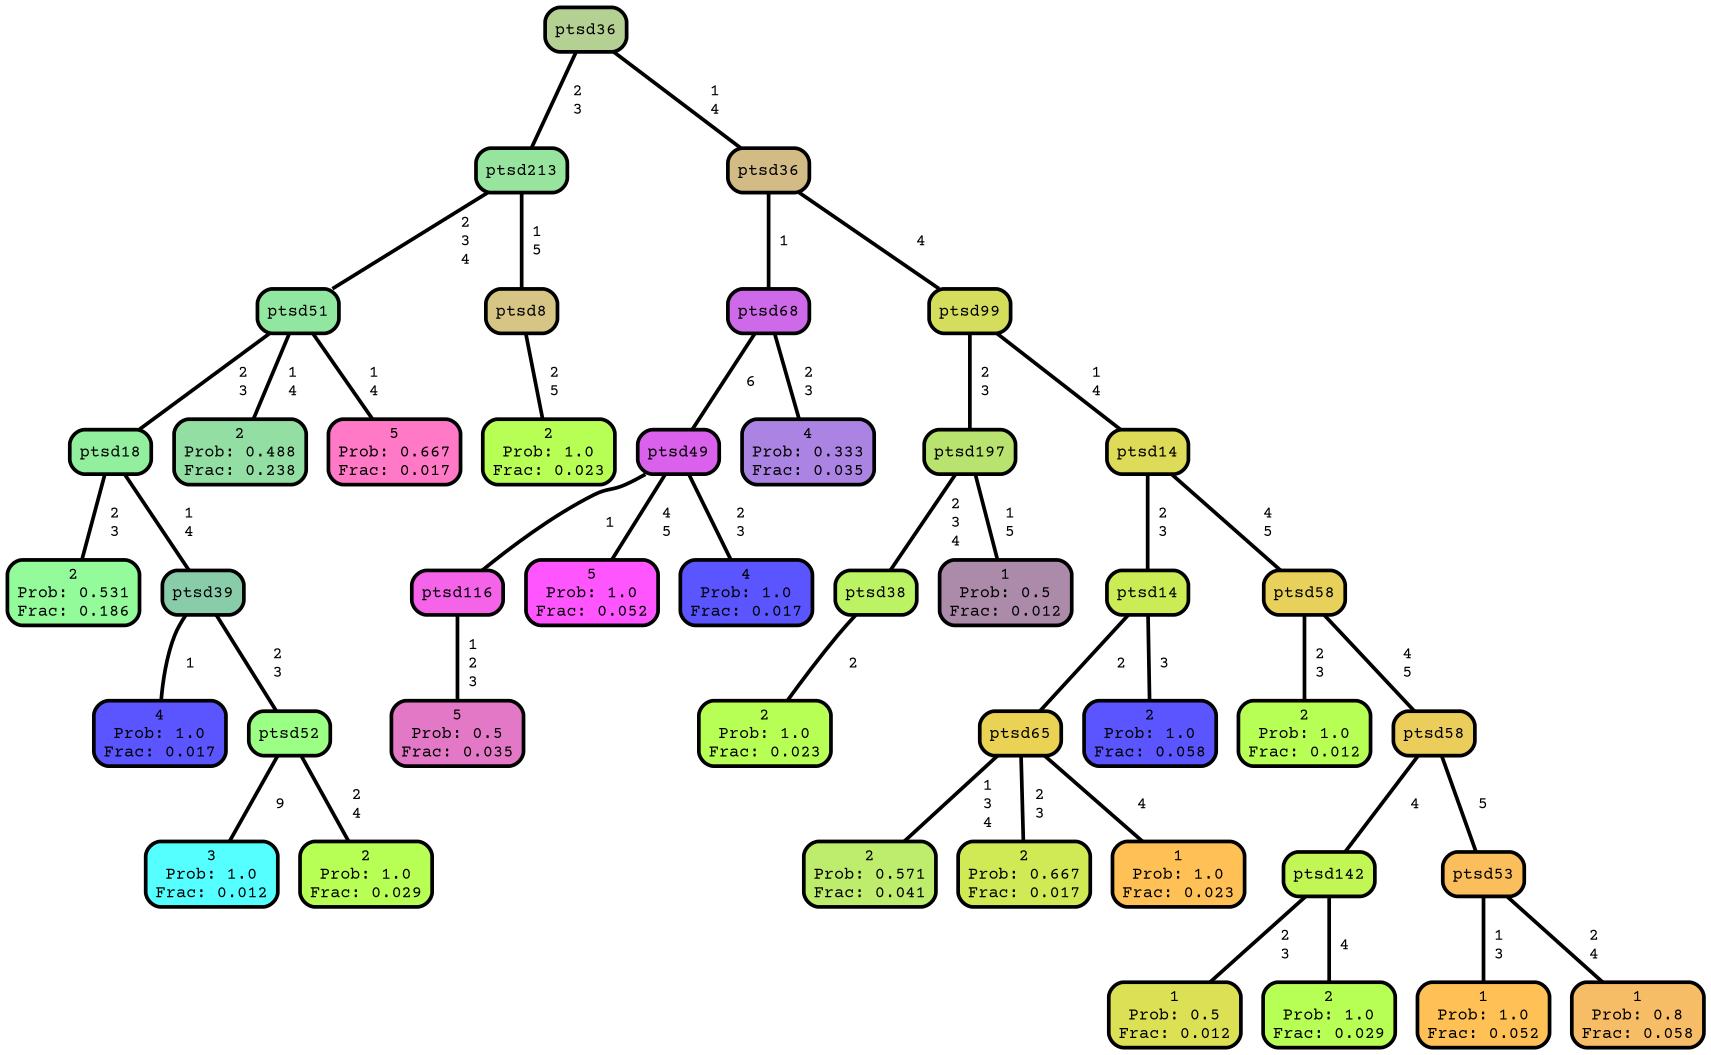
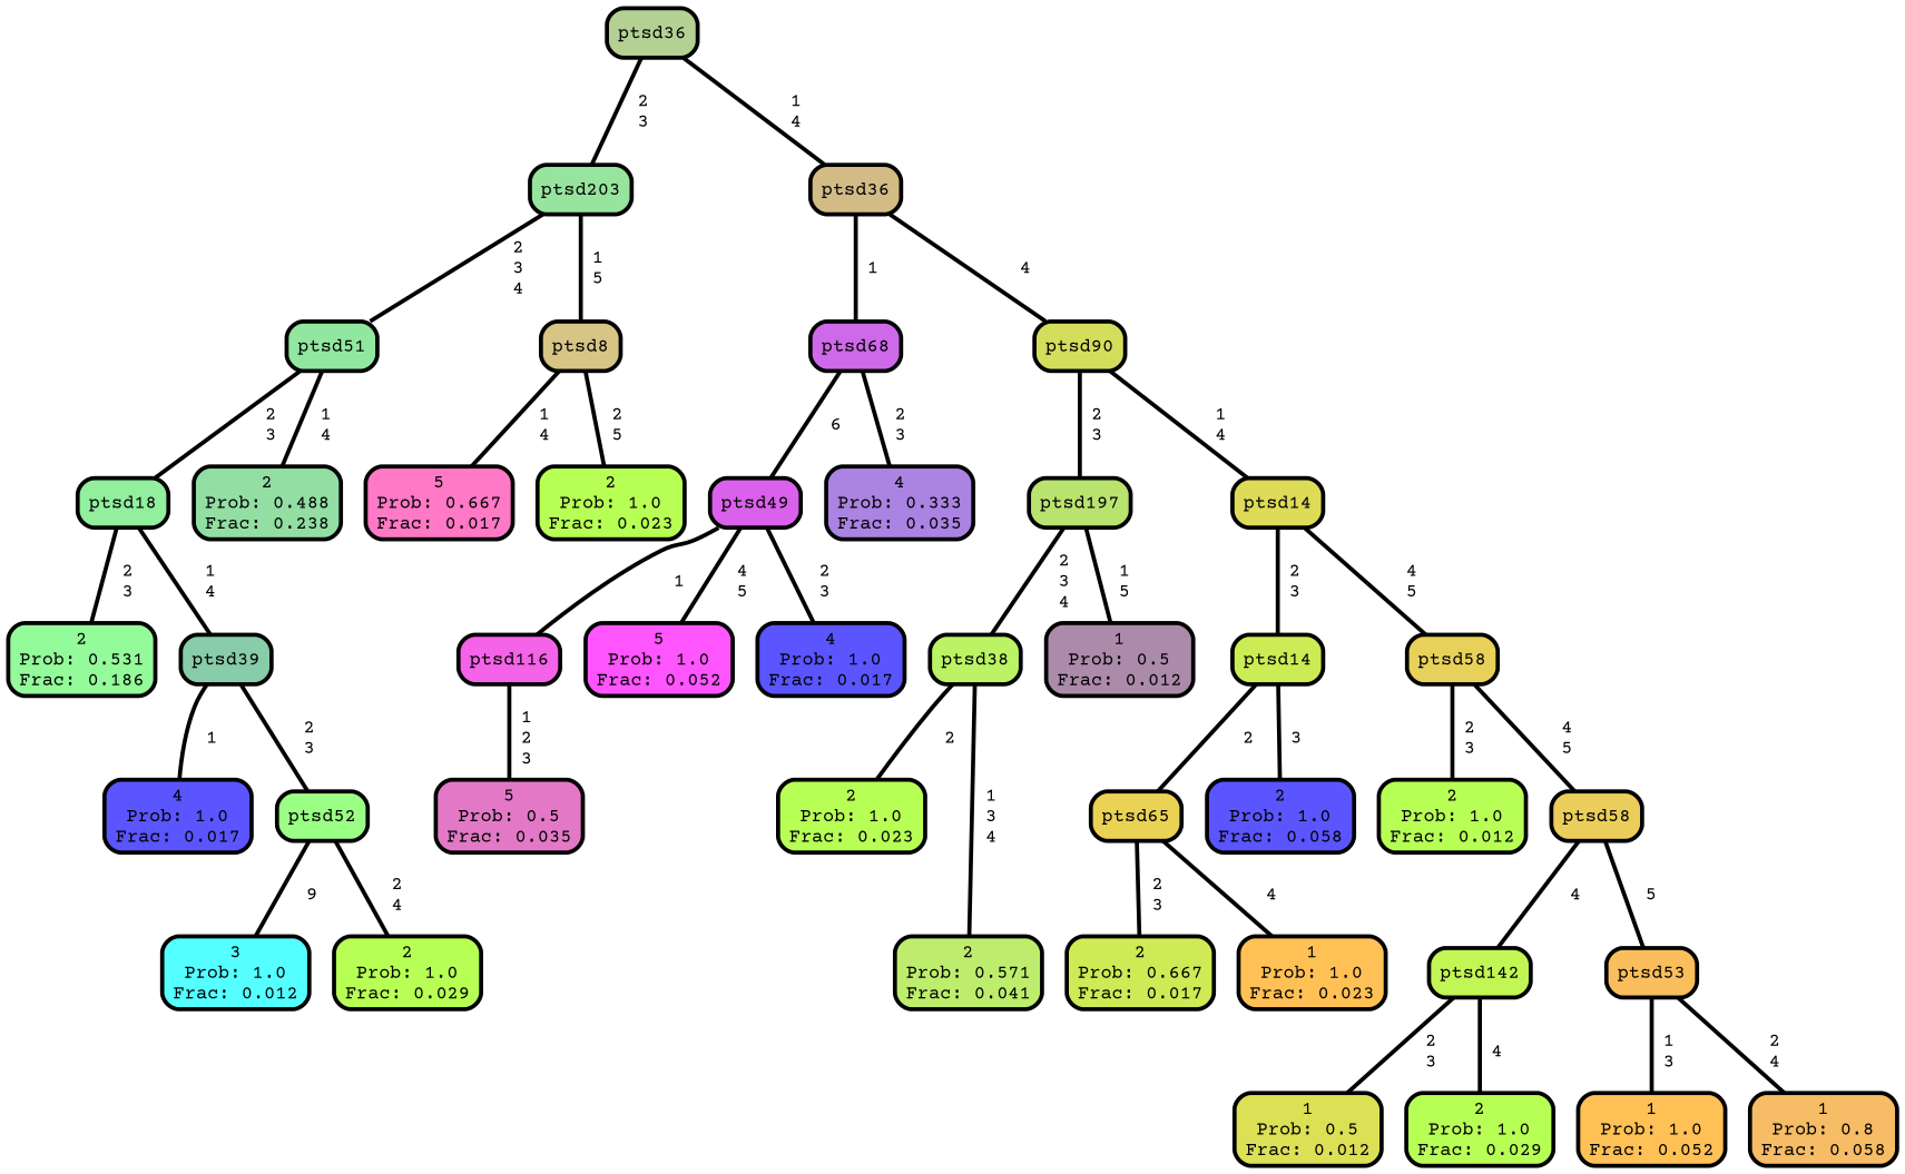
  graph {
    fontname="Courier Prime"
    ranksep="0 equally"
    splines=straight
    node [color=black fillcolor="#b8ff55" fontcolor=black fontname="Courier Prime" penwidth=3 shape=box style="filled, rounded"]
    edge [color=black fontname="Courier Prime" penwidth=3]
    n1 [fillcolor="#94fb9a" label="2\nProb: 0.531\nFrac: 0.186"]
    n2 [fillcolor="#91ef9d" label=ptsd18]
    n3 [fillcolor="#88ccaa" label=ptsd39]
    n4 [fillcolor="#5a55ff" label="4\nProb: 1.0\nFrac: 0.017"]
    n5 [fillcolor="#9bff85" label=ptsd52]
    n6 [fillcolor="#55ffff" label="3\nProb: 1.0\nFrac: 0.012"]
    n7 [label="2\nProb: 1.0\nFrac: 0.029"]
    n8 [fillcolor="#91e7a0" label=ptsd51]
    n9 [fillcolor="#92dea3" label="2\nProb: 0.488\nFrac: 0.238"]
-   n10 [fillcolor="#97e49e" label=ptsd213]
+   n10 [fillcolor="#97e49e" label=ptsd203]
    n11 [fillcolor="#d6c585" label=ptsd8]
    n12 [fillcolor="#ff79c6" label="5\nProb: 0.667\nFrac: 0.017"]
    n13 [label="2\nProb: 1.0\nFrac: 0.023"]
    n14 [fillcolor="#b4d193" label=ptsd36]
    n15 [fillcolor="#d3bb86" label=ptsd36]
    n16 [fillcolor="#ce69e9" label=ptsd68]
-   n17 [fillcolor="#d5dd5d" label=ptsd99]
+   n17 [fillcolor="#d5dd5d" label=ptsd90]
    n18 [fillcolor="#e379c6" label="5\nProb: 0.5\nFrac: 0.035"]
    n19 [fillcolor="#f463e8" label=ptsd116]
    n20 [fillcolor="#ff55ff" label="5\nProb: 1.0\nFrac: 0.052"]
    n21 [fillcolor="#da61ec" label=ptsd49]
    n22 [fillcolor="#5a55ff" label="4\nProb: 1.0\nFrac: 0.017"]
    n23 [fillcolor="#ab83e2" label="4\nProb: 0.333\nFrac: 0.035"]
    n24 [fillcolor="#b9e36f" label=ptsd197]
    n25 [fillcolor="#dddb58" label=ptsd14]
    n26 [label="2\nProb: 1.0\nFrac: 0.023"]
    n27 [fillcolor="#bbf364" label=ptsd38]
    n28 [fillcolor="#beed6d" label="2\nProb: 0.571\nFrac: 0.041"]
    n29 [fillcolor="#ac8baa" label="1\nProb: 0.5\nFrac: 0.012"]
    n30 [fillcolor="#ccec55" label=ptsd14]
    n31 [fillcolor="#e8d15b" label=ptsd58]
    n32 [fillcolor="#cfea55" label="2\nProb: 0.667\nFrac: 0.017"]
    n33 [fillcolor="#ead255" label=ptsd65]
    n34 [fillcolor="#ffc155" label="1\nProb: 1.0\nFrac: 0.023"]
    n35 [fillcolor="#5a55ff" label="2\nProb: 1.0\nFrac: 0.058"]
    n36 [label="2\nProb: 1.0\nFrac: 0.012"]
    n37 [fillcolor="#ebcd5b" label=ptsd58]
    n38 [fillcolor="#c2f655" label=ptsd142]
    n39 [fillcolor="#fbbe5d" label=ptsd53]
    n40 [fillcolor="#dbe055" label="1\nProb: 0.5\nFrac: 0.012"]
    n41 [label="2\nProb: 1.0\nFrac: 0.029"]
    n42 [fillcolor="#ffc155" label="1\nProb: 1.0\nFrac: 0.052"]
    n43 [fillcolor="#f7bc66" label="1\nProb: 0.8\nFrac: 0.058"]
    subgraph sub_1 {
      rank=same
    }
    n2 -- n1 [label=" 2\n 3"]
    n2 -- n3 [label=" 1\n 4"]
    n3 -- n4 [label=" 1"]
    n3 -- n5 [label=" 2\n 3"]
    n5 -- n6 [label=" 9"]
    n5 -- n7 [label=" 2\n 4"]
    n8 -- n2 [label=" 2\n 3"]
    n8 -- n9 [label=" 1\n 4"]
    n10 -- n8 [label=" 2\n 3\n 4"]
    n10 -- n11 [label=" 1\n 5"]
-   n8 -- n12 [label=" 1\n 4"]
+   n11 -- n12 [label=" 1\n 4"]
    n11 -- n13 [label=" 2\n 5"]
    n14 -- n10 [label=" 2\n 3"]
    n14 -- n15 [label=" 1\n 4"]
    n15 -- n16 [label=" 1"]
    n15 -- n17 [label=" 4"]
    n16 -- n21 [label=" 6"]
    n16 -- n23 [label=" 2\n 3"]
    n17 -- n24 [label=" 2\n 3"]
    n17 -- n25 [label=" 1\n 4"]
    n19 -- n18 [label=" 1\n 2\n 3"]
    n21 -- n19 [label=" 1"]
    n21 -- n20 [label=" 4\n 5"]
    n21 -- n22 [label=" 2\n 3"]
    n24 -- n27 [label=" 2\n 3\n 4"]
    n24 -- n29 [label=" 1\n 5"]
    n25 -- n30 [label=" 2\n 3"]
    n25 -- n31 [label=" 4\n 5"]
    n27 -- n26 [label=" 2"]
-   n33 -- n28 [label=" 1\n 3\n 4"]
+   n27 -- n28 [label=" 1\n 3\n 4"]
    n30 -- n33 [label=" 2"]
    n30 -- n35 [label=" 3"]
    n31 -- n36 [label=" 2\n 3"]
    n31 -- n37 [label=" 4\n 5"]
    n33 -- n32 [label=" 2\n 3"]
    n33 -- n34 [label=" 4"]
    n37 -- n38 [label=" 4"]
    n37 -- n39 [label=" 5"]
    n38 -- n40 [label=" 2\n 3"]
    n38 -- n41 [label=" 4"]
    n39 -- n42 [label=" 1\n 3"]
    n39 -- n43 [label=" 2\n 4"]
  }
